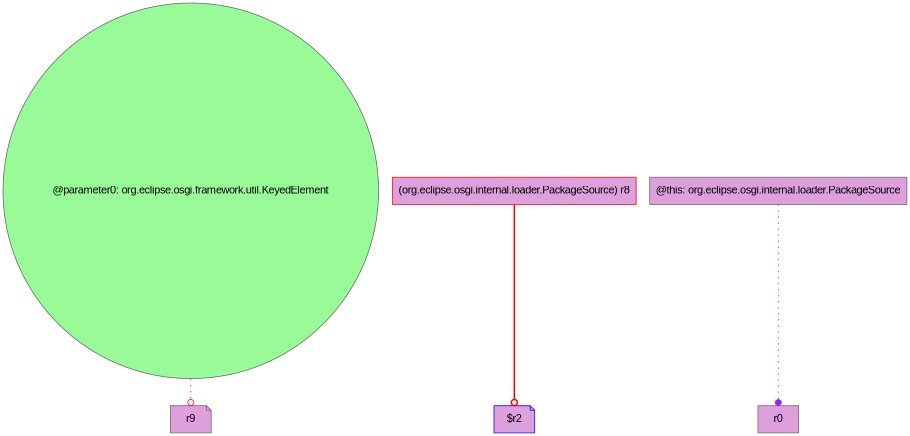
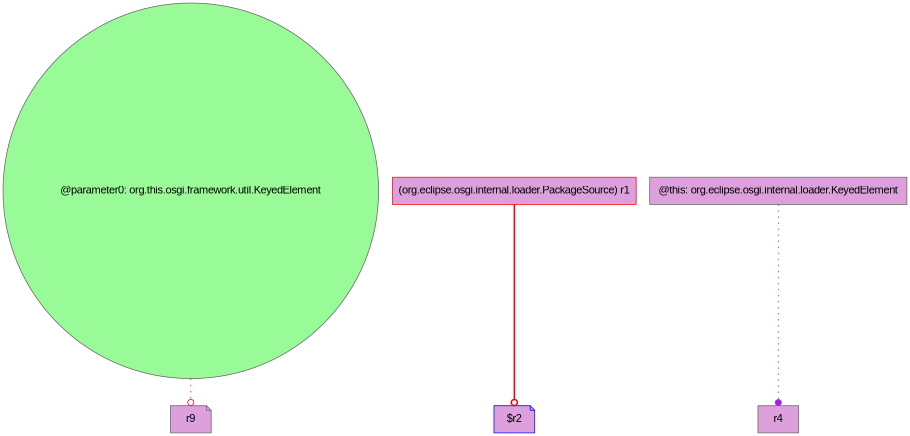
  digraph {
    fontname="Liberation Sans"
    node [color=gray40 fillcolor=plum fontname="Liberation Sans" shape=box style=filled]
    edge [arrowhead=odot color=red fontname="Liberation Sans" style=dotted]
-   n1 [fillcolor=palegreen label="@parameter0: org.eclipse.osgi.framework.util.KeyedElement" shape=circle]
+   n1 [fillcolor=palegreen label="@parameter0: org.this.osgi.framework.util.KeyedElement" shape=circle]
    n2 [label=r9 shape=note]
-   n3 [color=red label="(org.eclipse.osgi.internal.loader.PackageSource) r8"]
+   n3 [color=red label="(org.eclipse.osgi.internal.loader.PackageSource) r1"]
    n4 [color=blue label="$r2" shape=note]
-   n5 [label="@this: org.eclipse.osgi.internal.loader.PackageSource"]
-   n6 [label=r0]
+   n5 [label="@this: org.eclipse.osgi.internal.loader.KeyedElement"]
+   n6 [label=r4]
    n1 -> n2
    n3 -> n4 [style=bold]
    n5 -> n6 [arrowhead=dot color=purple]
  }
